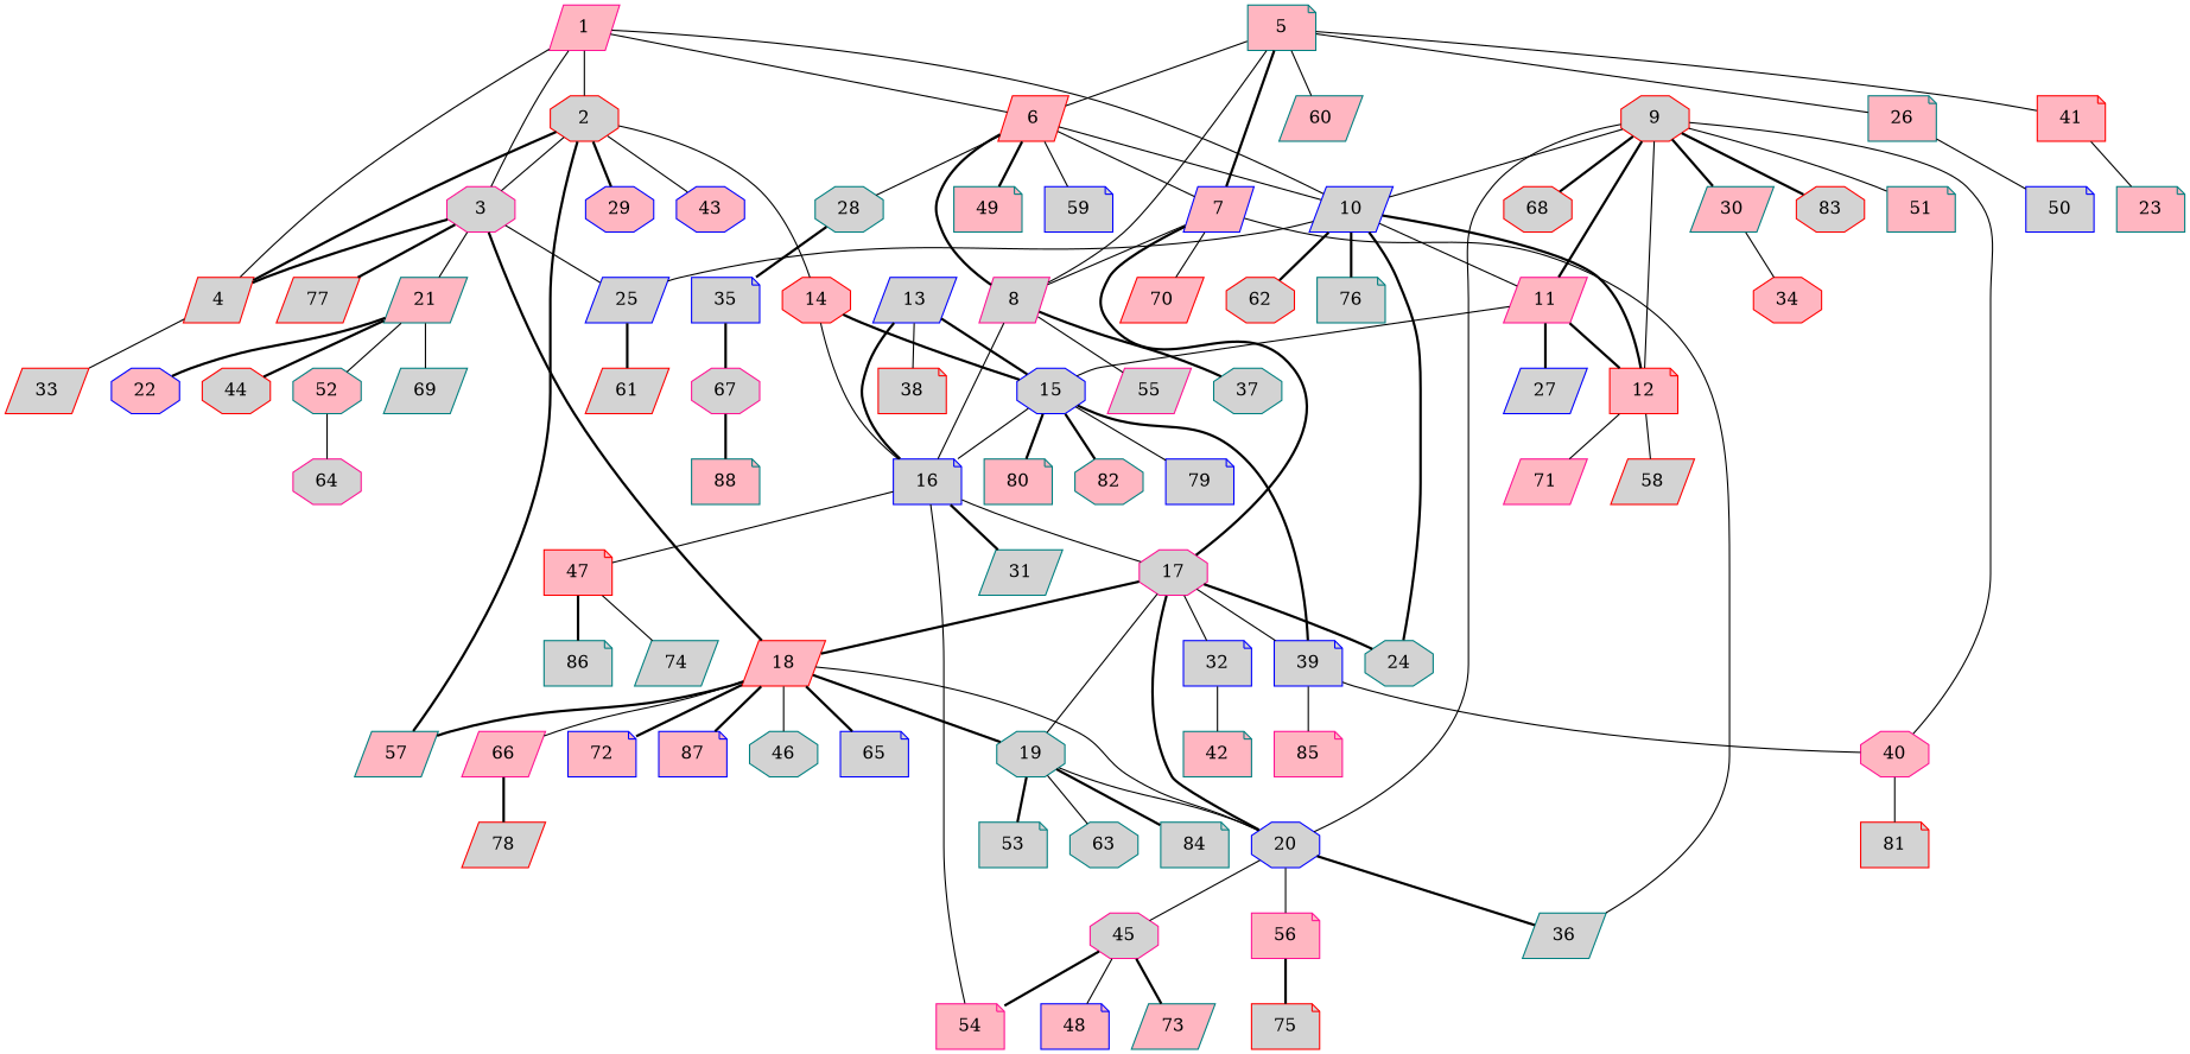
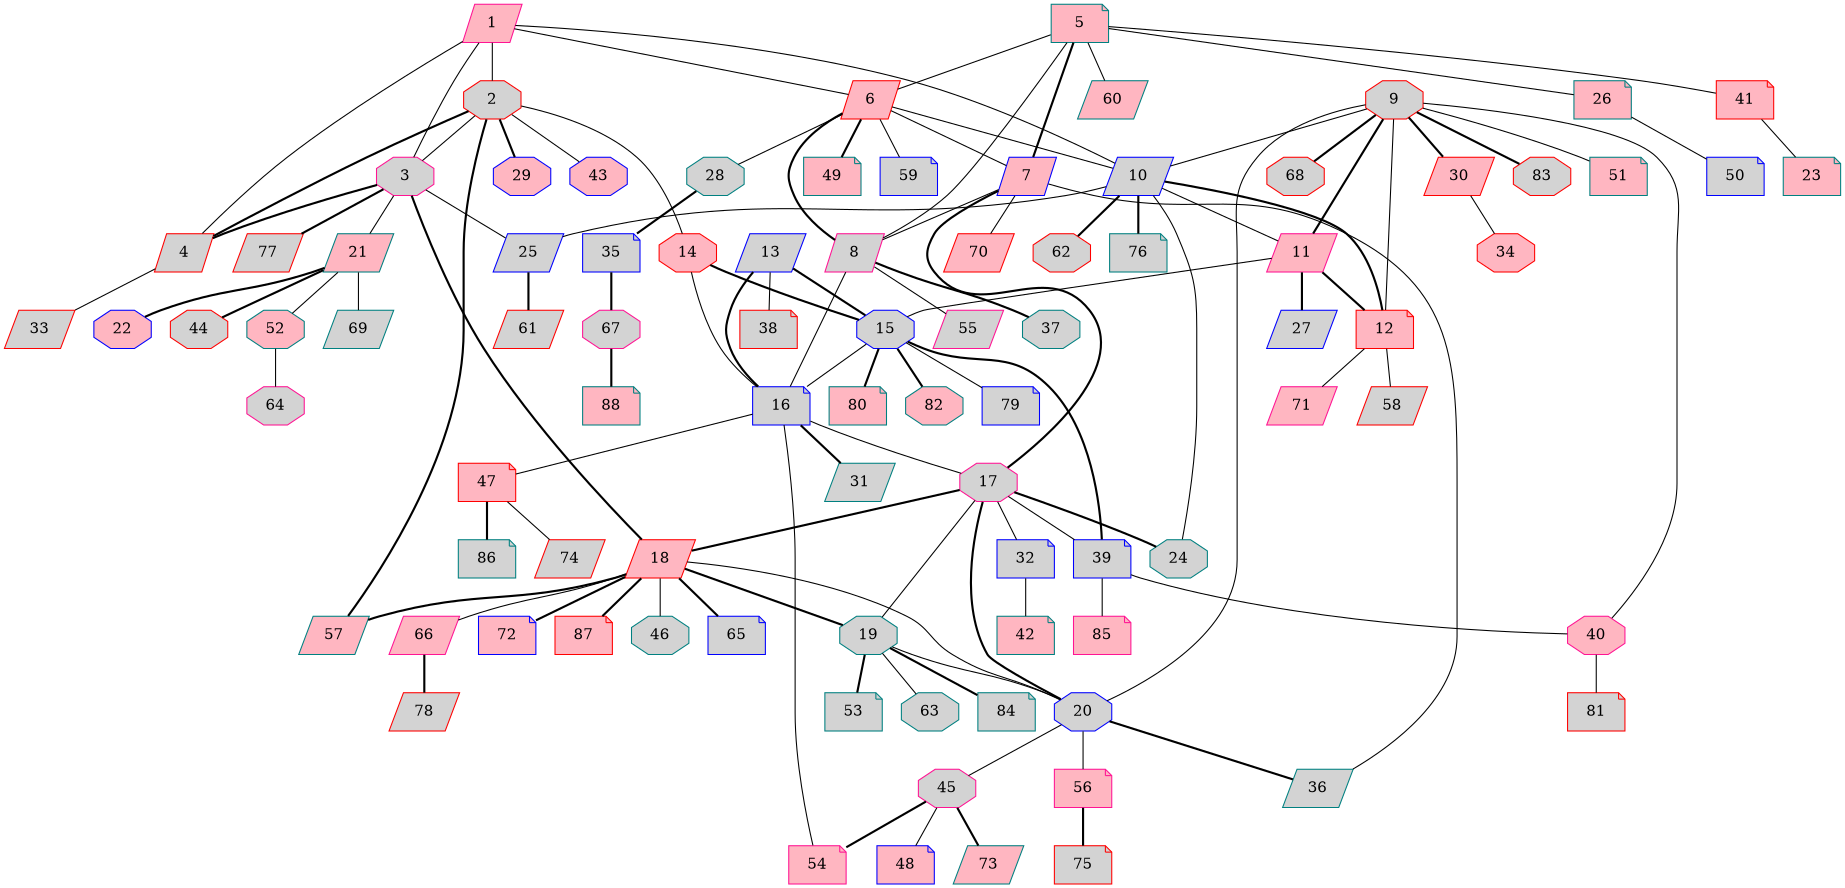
  graph {
    node [color=teal fillcolor=lightgrey shape=note style=filled]
    edge [style=solid]
    1 [color=deeppink fillcolor=lightpink shape=parallelogram]
    2 [color=red shape=octagon]
    3 [color=deeppink shape=octagon]
    4 [color=red shape=parallelogram]
    6 [color=red fillcolor=lightpink shape=parallelogram]
    10 [color=blue shape=parallelogram]
    14 [color=red fillcolor=lightpink shape=octagon]
    29 [color=blue fillcolor=lightpink shape=octagon]
    43 [color=blue fillcolor=lightpink shape=octagon]
    57 [fillcolor=lightpink shape=parallelogram]
    18 [color=red fillcolor=lightpink shape=parallelogram]
    21 [fillcolor=lightpink shape=parallelogram]
    25 [color=blue shape=parallelogram]
    77 [color=red shape=parallelogram]
    33 [color=red shape=parallelogram]
    7 [color=blue fillcolor=lightpink shape=parallelogram]
    8 [color=deeppink shape=parallelogram]
    28 [shape=octagon]
    49 [fillcolor=lightpink]
    59 [color=blue]
    11 [color=deeppink fillcolor=lightpink shape=parallelogram]
    12 [color=red fillcolor=lightpink]
    24 [shape=octagon]
    62 [color=red shape=octagon]
    76
    16 [color=blue]
    15 [color=blue shape=octagon]
    20 [color=blue shape=octagon]
    19 [shape=octagon]
    46 [shape=octagon]
    65 [color=blue]
    66 [color=deeppink fillcolor=lightpink shape=parallelogram]
    72 [color=blue fillcolor=lightpink]
-   87 [color=blue fillcolor=lightpink]
+   87 [color=red fillcolor=lightpink]
    22 [color=blue fillcolor=lightpink shape=octagon]
    44 [color=red shape=octagon]
    52 [fillcolor=lightpink shape=octagon]
    69 [shape=parallelogram]
    61 [color=red shape=parallelogram]
    5 [fillcolor=lightpink]
    26 [fillcolor=lightpink]
    41 [color=red fillcolor=lightpink]
    60 [fillcolor=lightpink shape=parallelogram]
    17 [color=deeppink shape=octagon]
    36 [shape=parallelogram]
    70 [color=red fillcolor=lightpink shape=parallelogram]
    37 [shape=octagon]
    55 [color=deeppink shape=parallelogram]
    50 [color=blue]
    23 [fillcolor=lightpink]
    35 [color=blue]
    39 [color=blue]
    32 [color=blue]
    31 [shape=parallelogram]
    47 [color=red fillcolor=lightpink]
    54 [color=deeppink fillcolor=lightpink]
    9 [color=red shape=octagon]
-   30 [fillcolor=lightpink shape=parallelogram]
+   30 [color=red fillcolor=lightpink shape=parallelogram]
    40 [color=deeppink fillcolor=lightpink shape=octagon]
    51 [fillcolor=lightpink]
    68 [color=red shape=octagon]
    83 [color=red shape=octagon]
    27 [color=blue shape=parallelogram]
    58 [color=red shape=parallelogram]
    71 [color=deeppink fillcolor=lightpink shape=parallelogram]
    45 [color=deeppink shape=octagon]
    56 [color=deeppink fillcolor=lightpink]
    34 [color=red fillcolor=lightpink shape=octagon]
    81 [color=red]
    79 [color=blue]
    80 [fillcolor=lightpink]
    82 [fillcolor=lightpink shape=octagon]
    13 [color=blue shape=parallelogram]
    38 [color=red]
    85 [color=deeppink fillcolor=lightpink]
-   74 [shape=parallelogram]
+   74 [color=red shape=parallelogram]
    86
    53
    63 [shape=octagon]
    84
    42 [fillcolor=lightpink]
    78 [color=red shape=parallelogram]
    48 [color=blue fillcolor=lightpink]
    73 [fillcolor=lightpink shape=parallelogram]
    75 [color=red]
    64 [color=deeppink shape=octagon]
    67 [color=deeppink shape=octagon]
    88 [fillcolor=lightpink]
    1 -- 2
    1 -- 3
    1 -- 4
    1 -- 6
    1 -- 10
    2 -- 3
    2 -- 4 [style=bold]
    2 -- 14
    2 -- 29 [style=bold]
    2 -- 43
    2 -- 57 [style=bold]
    3 -- 4 [style=bold]
    3 -- 18 [style=bold]
    3 -- 21
    3 -- 25
    3 -- 77 [style=bold]
    4 -- 33
    6 -- 10
    6 -- 7
    6 -- 8 [style=bold]
    6 -- 28
    6 -- 49 [style=bold]
    6 -- 59
    10 -- 25
    10 -- 11
    10 -- 12 [style=bold]
-   10 -- 24 [style=bold]
+   10 -- 24
    10 -- 62 [style=bold]
    10 -- 76 [style=bold]
    14 -- 16
    14 -- 15 [style=bold]
    18 -- 57 [style=bold]
    18 -- 20
    18 -- 19 [style=bold]
    18 -- 46
    18 -- 65 [style=bold]
    18 -- 66
    18 -- 72 [style=bold]
    18 -- 87 [style=bold]
    21 -- 22 [style=bold]
    21 -- 44 [style=bold]
    21 -- 52
    21 -- 69
    25 -- 61 [style=bold]
    7 -- 8
    7 -- 17 [style=bold]
    7 -- 36
    7 -- 70
    8 -- 16
    8 -- 37 [style=bold]
    8 -- 55
    28 -- 35 [style=bold]
    11 -- 12 [style=bold]
    11 -- 15
    11 -- 27 [style=bold]
    12 -- 58
    12 -- 71
    16 -- 17
    16 -- 31 [style=bold]
    16 -- 47
    16 -- 54
    15 -- 16
    15 -- 39 [style=bold]
    15 -- 79
    15 -- 80 [style=bold]
    15 -- 82 [style=bold]
    20 -- 36 [style=bold]
    20 -- 45
    20 -- 56
    19 -- 20
    19 -- 53 [style=bold]
    19 -- 63
    19 -- 84 [style=bold]
    66 -- 78 [style=bold]
    52 -- 64
    5 -- 6
    5 -- 7 [style=bold]
    5 -- 8
    5 -- 26
    5 -- 41
    5 -- 60
    26 -- 50
    41 -- 23
    17 -- 18 [style=bold]
    17 -- 24 [style=bold]
    17 -- 20 [style=bold]
    17 -- 19
    17 -- 39
    17 -- 32
    35 -- 67 [style=bold]
    39 -- 40
    39 -- 85
    32 -- 42
    47 -- 74
    47 -- 86 [style=bold]
    9 -- 10
    9 -- 11 [style=bold]
    9 -- 12
    9 -- 20
    9 -- 30 [style=bold]
    9 -- 40
    9 -- 51
    9 -- 68 [style=bold]
    9 -- 83 [style=bold]
    30 -- 34
    40 -- 81
    45 -- 54 [style=bold]
    45 -- 48
    45 -- 73 [style=bold]
    56 -- 75 [style=bold]
    13 -- 16 [style=bold]
    13 -- 15 [style=bold]
    13 -- 38
    67 -- 88 [style=bold]
  }
